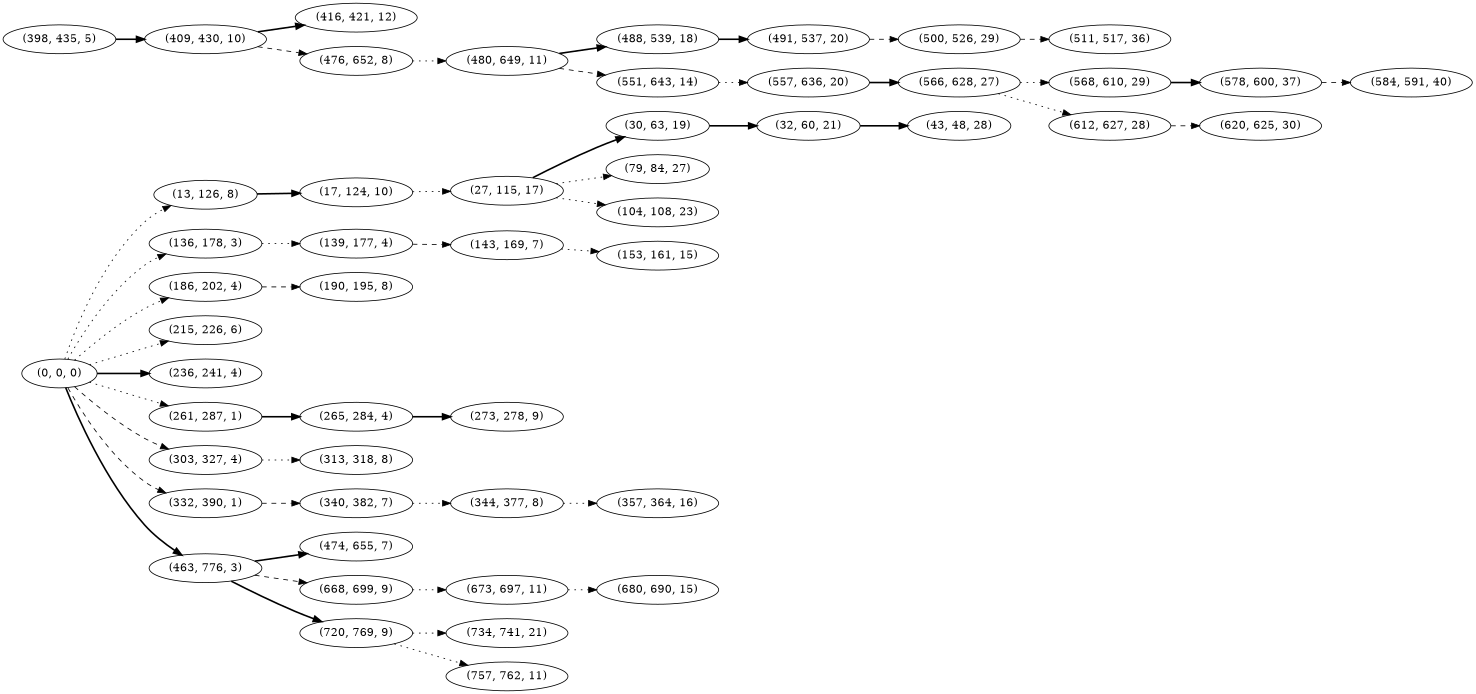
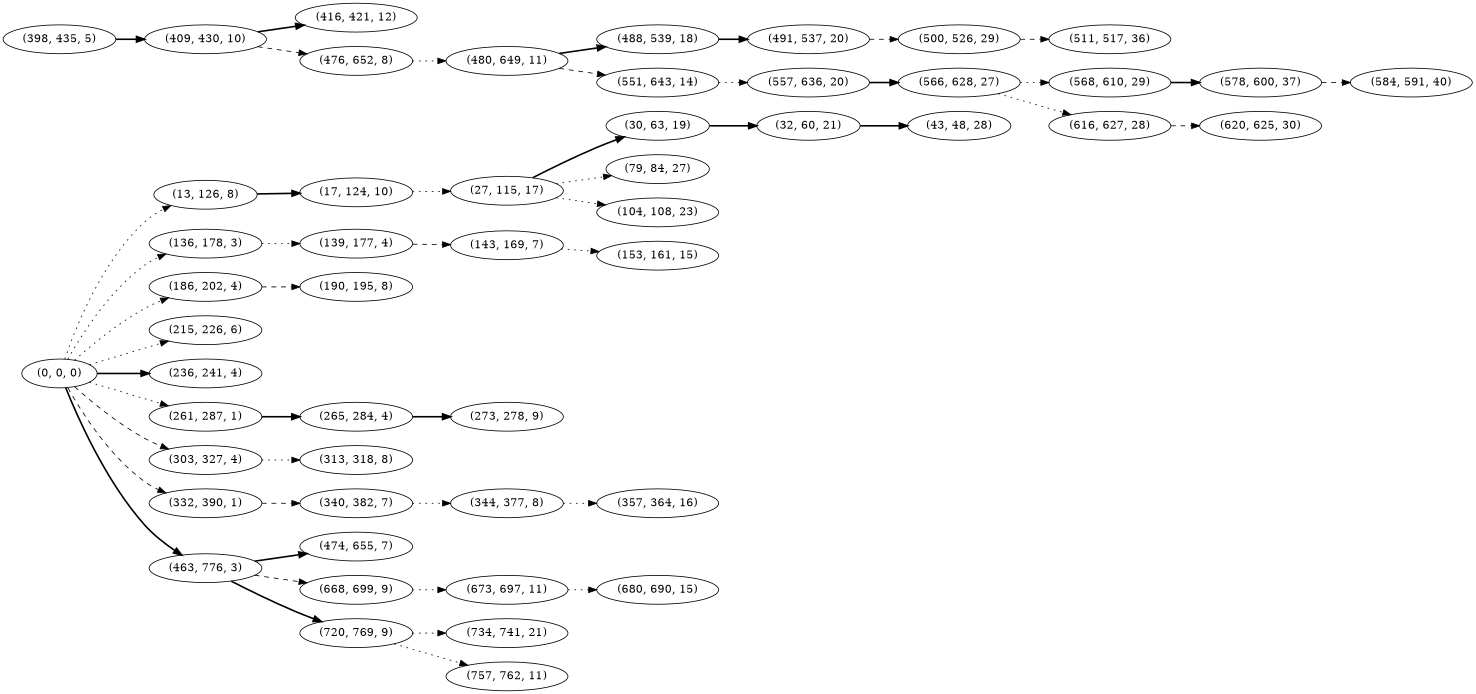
  digraph {
    rankdir=LR
    edge [style=dotted]
    "(0, 0, 0)"
    "(13, 126, 8)"
    "(136, 178, 3)"
    "(186, 202, 4)"
    "(215, 226, 6)"
    "(236, 241, 4)"
    "(261, 287, 1)"
    "(303, 327, 4)"
    "(332, 390, 1)"
    "(463, 776, 3)"
    "(17, 124, 10)"
    "(139, 177, 4)"
    "(190, 195, 8)"
    "(265, 284, 4)"
    "(313, 318, 8)"
    "(340, 382, 7)"
    "(398, 435, 5)"
    "(409, 430, 10)"
    "(474, 655, 7)"
    "(668, 699, 9)"
    "(720, 769, 9)"
    "(27, 115, 17)"
    "(30, 63, 19)"
    "(79, 84, 27)"
    "(104, 108, 23)"
    "(32, 60, 21)"
    "(43, 48, 28)"
    "(143, 169, 7)"
    "(153, 161, 15)"
    "(273, 278, 9)"
    "(344, 377, 8)"
    "(357, 364, 16)"
    "(416, 421, 12)"
    "(476, 652, 8)"
    "(673, 697, 11)"
    "(734, 741, 21)"
    "(757, 762, 11)"
    "(480, 649, 11)"
    "(488, 539, 18)"
    "(551, 643, 14)"
    "(491, 537, 20)"
    "(557, 636, 20)"
    "(500, 526, 29)"
    "(511, 517, 36)"
    "(566, 628, 27)"
    "(568, 610, 29)"
-   "(616, 627, 28)" [label="(612, 627, 28)"]
+   "(616, 627, 28)"
    "(578, 600, 37)"
    "(620, 625, 30)"
    "(584, 591, 40)"
    "(680, 690, 15)"
    "(0, 0, 0)" -> "(13, 126, 8)"
    "(0, 0, 0)" -> "(136, 178, 3)"
    "(0, 0, 0)" -> "(186, 202, 4)"
    "(0, 0, 0)" -> "(215, 226, 6)"
    "(0, 0, 0)" -> "(236, 241, 4)" [style=bold]
    "(0, 0, 0)" -> "(261, 287, 1)"
    "(0, 0, 0)" -> "(303, 327, 4)" [style=dashed]
    "(0, 0, 0)" -> "(332, 390, 1)" [style=dashed]
    "(0, 0, 0)" -> "(463, 776, 3)" [style=bold]
    "(13, 126, 8)" -> "(17, 124, 10)" [style=bold]
    "(136, 178, 3)" -> "(139, 177, 4)"
    "(186, 202, 4)" -> "(190, 195, 8)" [style=dashed]
    "(261, 287, 1)" -> "(265, 284, 4)" [style=bold]
    "(303, 327, 4)" -> "(313, 318, 8)"
    "(332, 390, 1)" -> "(340, 382, 7)" [style=dashed]
    "(463, 776, 3)" -> "(474, 655, 7)" [style=bold]
    "(463, 776, 3)" -> "(668, 699, 9)" [style=dashed]
    "(463, 776, 3)" -> "(720, 769, 9)" [style=bold]
    "(17, 124, 10)" -> "(27, 115, 17)"
    "(139, 177, 4)" -> "(143, 169, 7)" [style=dashed]
    "(265, 284, 4)" -> "(273, 278, 9)" [style=bold]
    "(340, 382, 7)" -> "(344, 377, 8)"
    "(398, 435, 5)" -> "(409, 430, 10)" [style=bold]
    "(409, 430, 10)" -> "(416, 421, 12)" [style=bold]
    "(409, 430, 10)" -> "(476, 652, 8)" [style=dashed]
    "(668, 699, 9)" -> "(673, 697, 11)"
    "(720, 769, 9)" -> "(734, 741, 21)"
    "(720, 769, 9)" -> "(757, 762, 11)"
    "(27, 115, 17)" -> "(30, 63, 19)" [style=bold]
    "(27, 115, 17)" -> "(79, 84, 27)"
    "(27, 115, 17)" -> "(104, 108, 23)"
    "(30, 63, 19)" -> "(32, 60, 21)" [style=bold]
    "(32, 60, 21)" -> "(43, 48, 28)" [style=bold]
    "(143, 169, 7)" -> "(153, 161, 15)"
    "(344, 377, 8)" -> "(357, 364, 16)"
    "(476, 652, 8)" -> "(480, 649, 11)"
    "(673, 697, 11)" -> "(680, 690, 15)"
    "(480, 649, 11)" -> "(488, 539, 18)" [style=bold]
    "(480, 649, 11)" -> "(551, 643, 14)" [style=dashed]
    "(488, 539, 18)" -> "(491, 537, 20)" [style=bold]
    "(551, 643, 14)" -> "(557, 636, 20)"
    "(491, 537, 20)" -> "(500, 526, 29)" [style=dashed]
    "(557, 636, 20)" -> "(566, 628, 27)" [style=bold]
    "(500, 526, 29)" -> "(511, 517, 36)" [style=dashed]
    "(566, 628, 27)" -> "(568, 610, 29)"
    "(566, 628, 27)" -> "(616, 627, 28)"
    "(568, 610, 29)" -> "(578, 600, 37)" [style=bold]
    "(616, 627, 28)" -> "(620, 625, 30)" [style=dashed]
    "(578, 600, 37)" -> "(584, 591, 40)" [style=dashed]
  }
